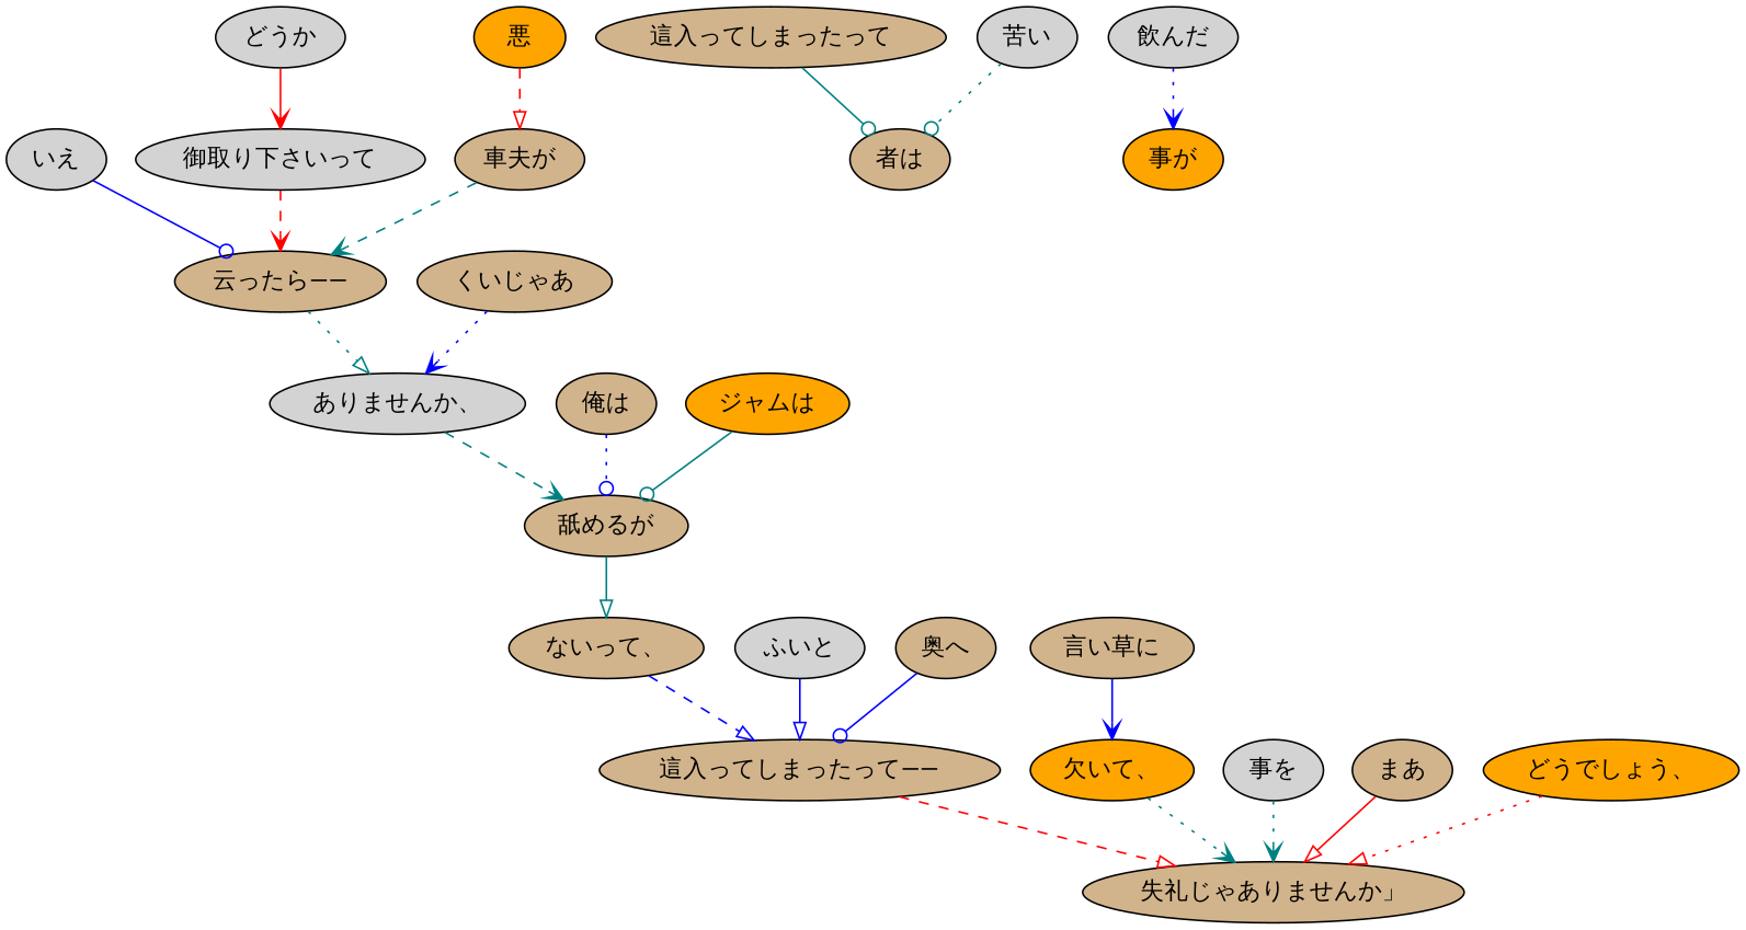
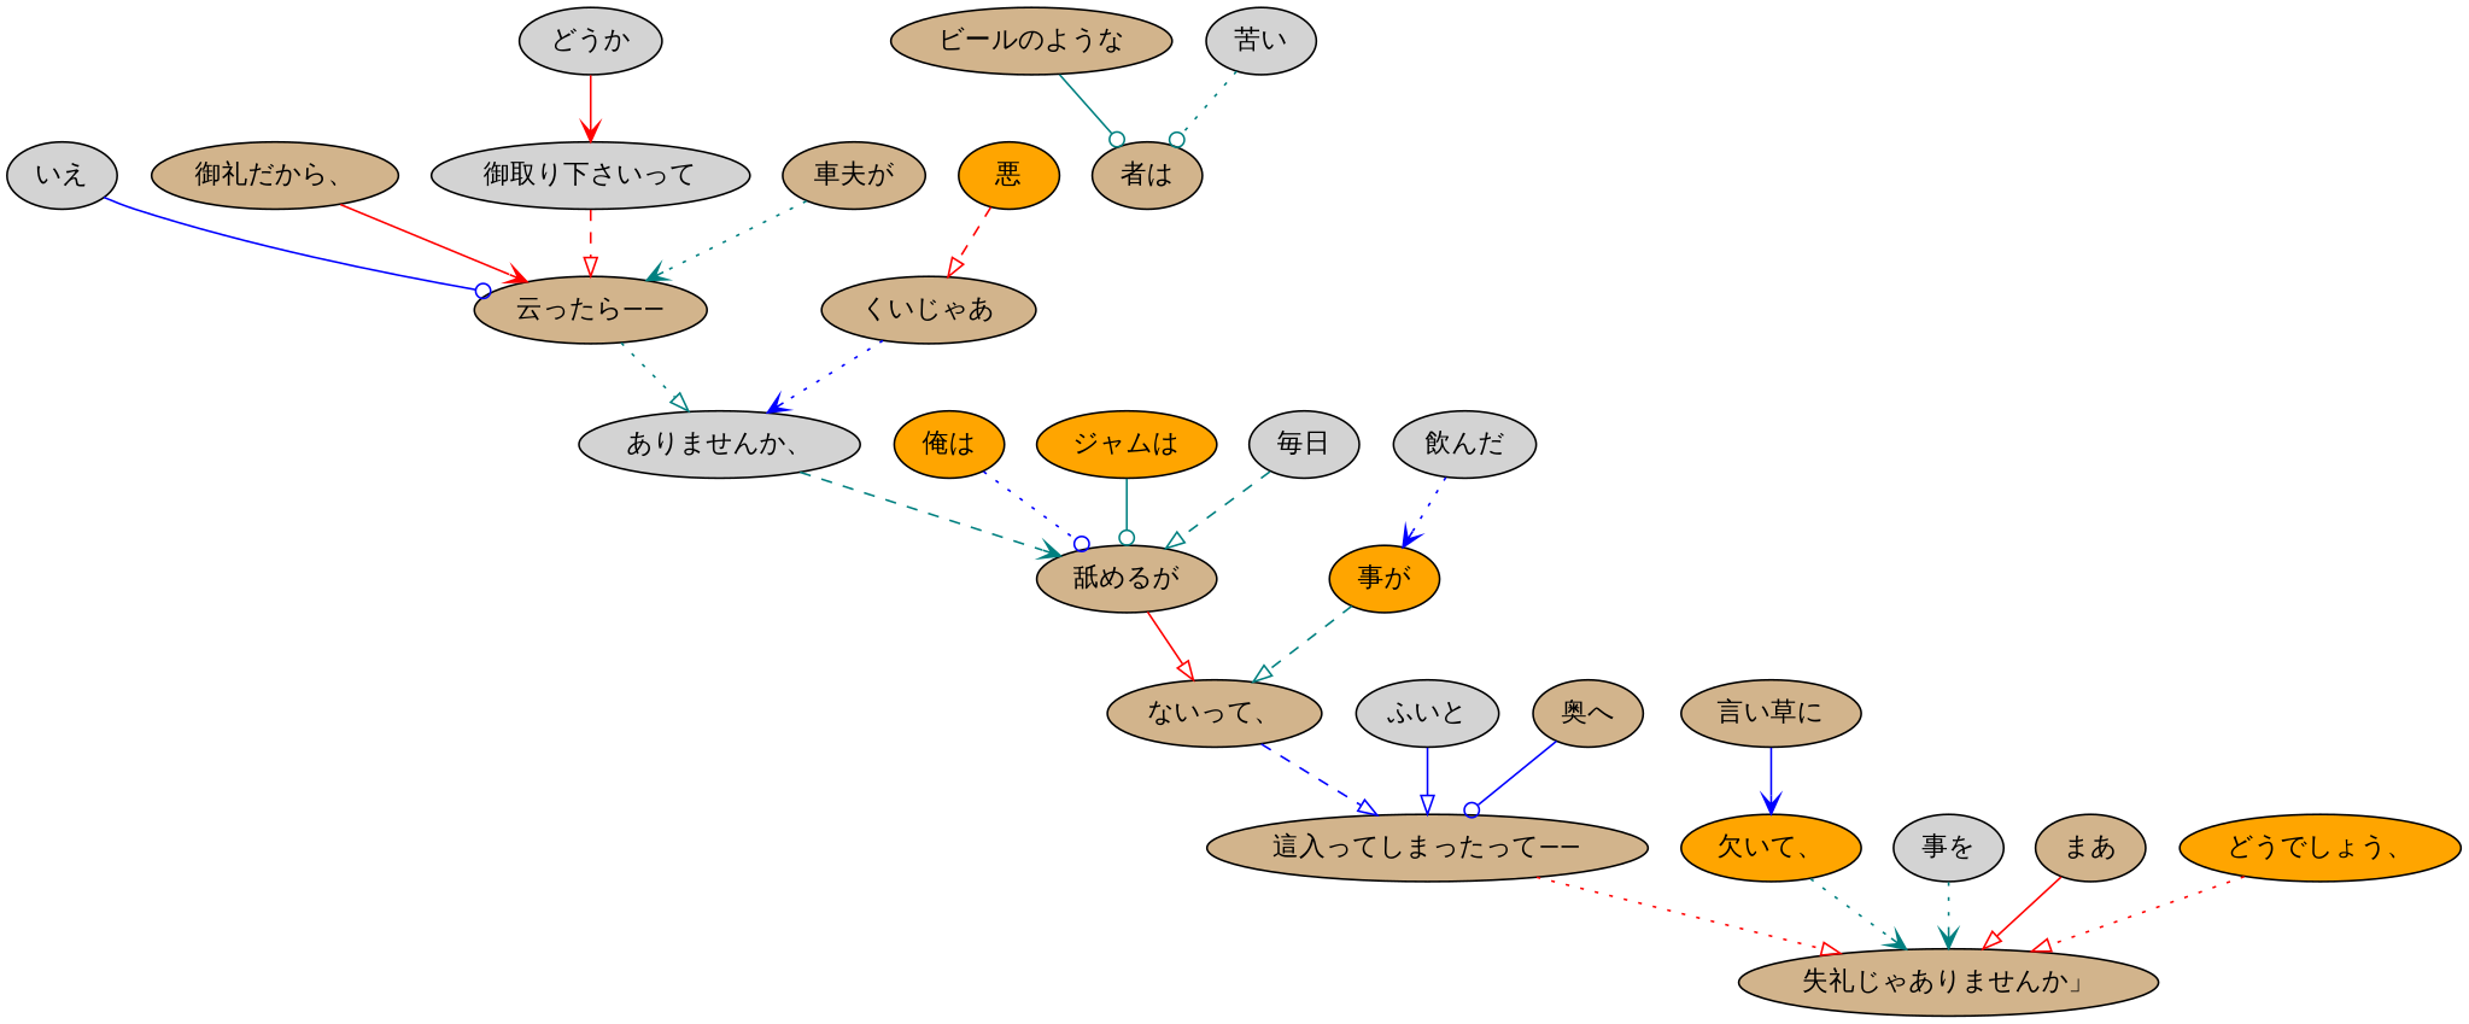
  digraph {
    fontname=Roboto
    node [fillcolor=tan fontname=Roboto style=filled]
    edge [arrowhead=onormal color=teal fontname=Roboto style=solid]
    n1 [fillcolor=lightgrey label="いえ"]
    n2 [label="云ったら——"]
    n3 [fillcolor=lightgrey label="ありませんか、"]
+   n4 [label="御礼だから、"]
    n5 [fillcolor=lightgrey label="どうか"]
    n6 [fillcolor=lightgrey label="御取り下さいって"]
    n7 [label="車夫が"]
    n8 [label="舐めるが"]
    n9 [fillcolor=orange label="悪"]
    n10 [label="くいじゃあ"]
    n11 [label="ないって、"]
-   n12 [label="俺は"]
+   n12 [fillcolor=orange label="俺は"]
    n13 [fillcolor=orange label="ジャムは"]
+   n14 [fillcolor=lightgrey label="毎日"]
    n15 [label="這入ってしまったって——"]
-   n16 [label="這入ってしまったって"]
+   n16 [label="ビールのような"]
    n17 [label="者は"]
    n18 [fillcolor=lightgrey label="苦い"]
    n19 [fillcolor=lightgrey label="飲んだ"]
    n20 [fillcolor=orange label="事が"]
    n21 [label="失礼じゃありませんか」"]
    n22 [fillcolor=lightgrey label="ふいと"]
    n23 [label="奥へ"]
    n24 [label="言い草に"]
    n25 [fillcolor=orange label="欠いて、"]
    n26 [fillcolor=lightgrey label="事を"]
    n27 [label="まあ"]
    n28 [fillcolor=orange label="どうでしょう、"]
    n1 -> n2 [arrowhead=odot color=blue]
    n2 -> n3 [style=dotted]
    n3 -> n8 [arrowhead=vee style=dashed]
+   n4 -> n2 [arrowhead=vee color=red]
    n5 -> n6 [arrowhead=vee color=red]
-   n6 -> n2 [arrowhead=vee color=red style=dashed]
-   n7 -> n2 [arrowhead=vee style=dashed]
-   n8 -> n11
-   n9 -> n7 [color=red style=dashed]
+   n6 -> n2 [color=red style=dashed]
+   n7 -> n2 [arrowhead=vee style=dotted]
+   n8 -> n11 [color=red]
+   n9 -> n10 [color=red style=dashed]
    n10 -> n3 [arrowhead=vee color=blue style=dotted]
    n11 -> n15 [color=blue style=dashed]
    n12 -> n8 [arrowhead=odot color=blue style=dotted]
    n13 -> n8 [arrowhead=odot]
-   n15 -> n21 [color=red style=dashed]
+   n14 -> n8 [style=dashed]
+   n15 -> n21 [color=red style=dotted]
    n16 -> n17 [arrowhead=odot]
    n18 -> n17 [arrowhead=odot style=dotted]
    n19 -> n20 [arrowhead=vee color=blue style=dotted]
+   n20 -> n11 [style=dashed]
    n22 -> n15 [color=blue]
    n23 -> n15 [arrowhead=odot color=blue]
    n24 -> n25 [arrowhead=vee color=blue]
    n25 -> n21 [arrowhead=vee style=dotted]
    n26 -> n21 [arrowhead=vee style=dotted]
    n27 -> n21 [color=red]
    n28 -> n21 [color=red style=dotted]
  }
